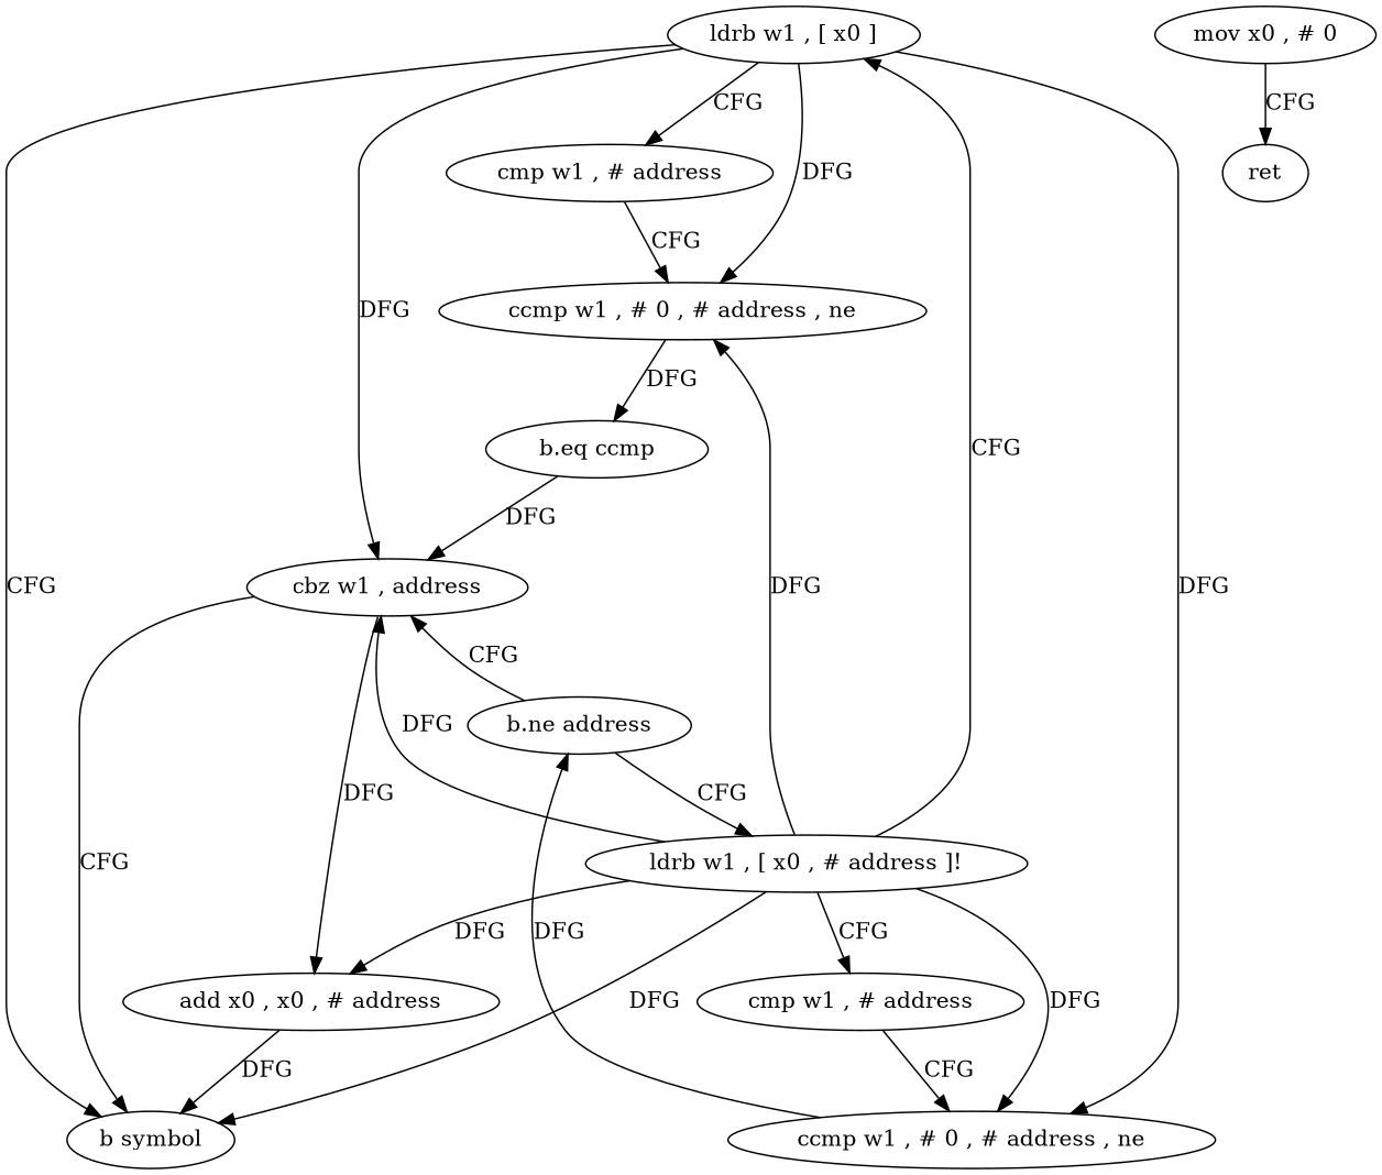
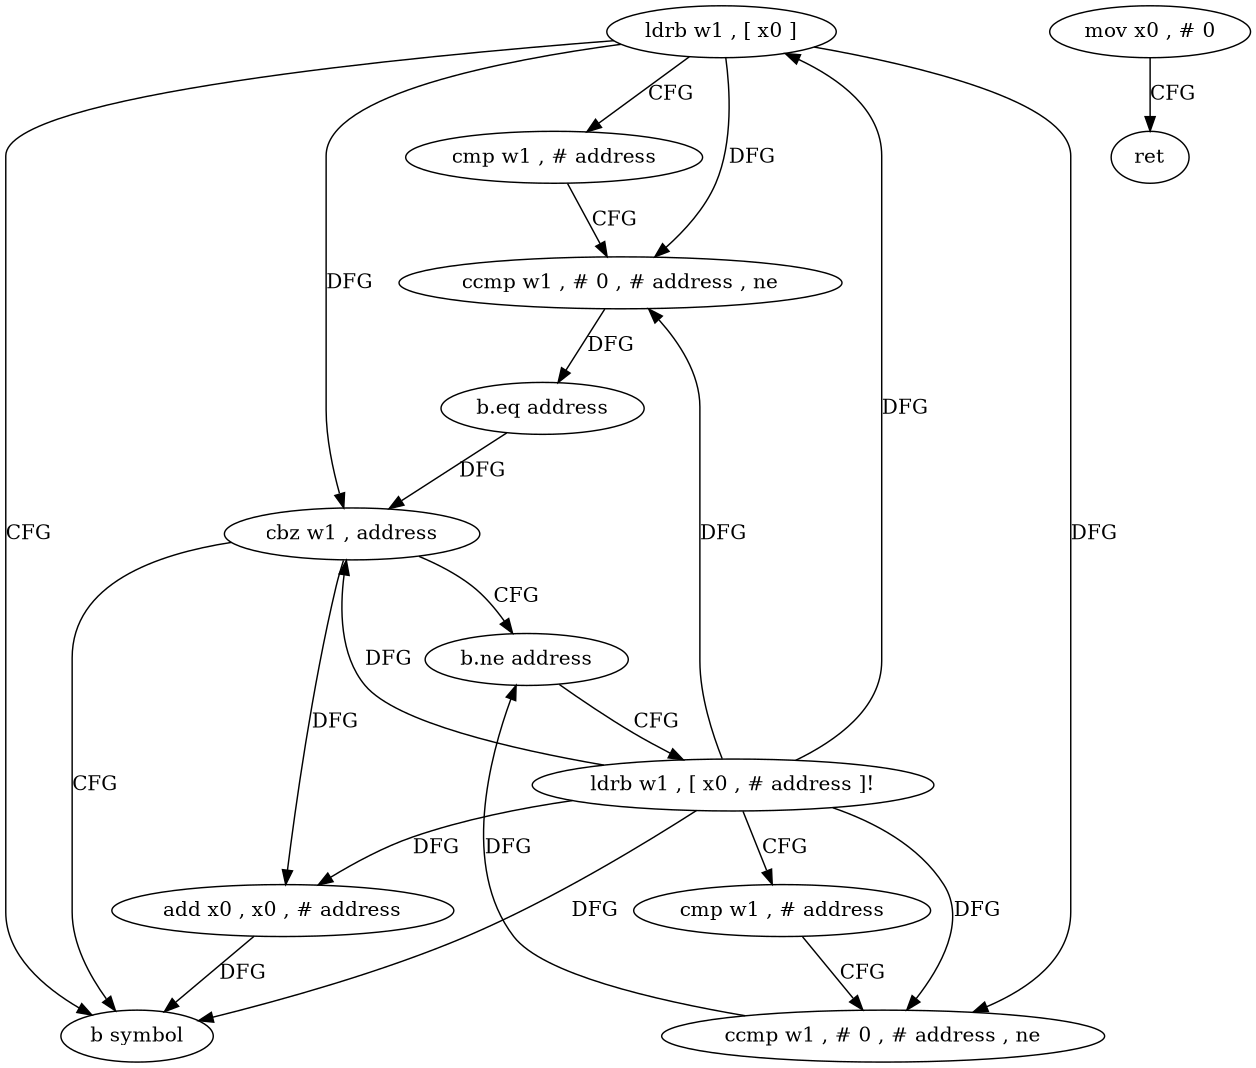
  digraph {
    n1 [label="ldrb w1 , [ x0 ]"]
    n2 [label="cmp w1 , # address"]
    n3 [label="ccmp w1 , # 0 , # address , ne"]
    n4 [label="cbz w1 , address"]
    n5 [label="ccmp w1 , # 0 , # address , ne"]
    n6 [label="b symbol"]
-   n7 [label="b.eq ccmp"]
+   n7 [label="b.eq address"]
    n8 [label="add x0 , x0 , # address"]
    n9 [label="b.ne address"]
    n10 [label="ldrb w1 , [ x0 , # address ]!"]
    n11 [label="cmp w1 , # address"]
    n12 [label="mov x0 , # 0"]
    n13 [label=ret]
    n1 -> n2 [label=CFG]
    n1 -> n3 [label=DFG]
    n1 -> n4 [label=DFG]
    n1 -> n5 [label=DFG]
    n1 -> n6 [label=CFG]
    n2 -> n3 [label=CFG]
    n3 -> n7 [label=DFG]
    n4 -> n6 [label=CFG]
    n4 -> n8 [label=DFG]
    n5 -> n9 [label=DFG]
    n7 -> n4 [label=DFG]
    n8 -> n6 [label=DFG]
-   n9 -> n4 [label=CFG]
+   n4 -> n9 [label=CFG]
    n9 -> n10 [label=CFG]
-   n10 -> n1 [label=CFG]
+   n10 -> n1 [label=DFG]
    n10 -> n3 [label=DFG]
    n10 -> n4 [label=DFG]
    n10 -> n5 [label=DFG]
    n10 -> n6 [label=DFG]
    n10 -> n8 [label=DFG]
    n10 -> n11 [label=CFG]
    n11 -> n5 [label=CFG]
    n12 -> n13 [label=CFG]
  }
